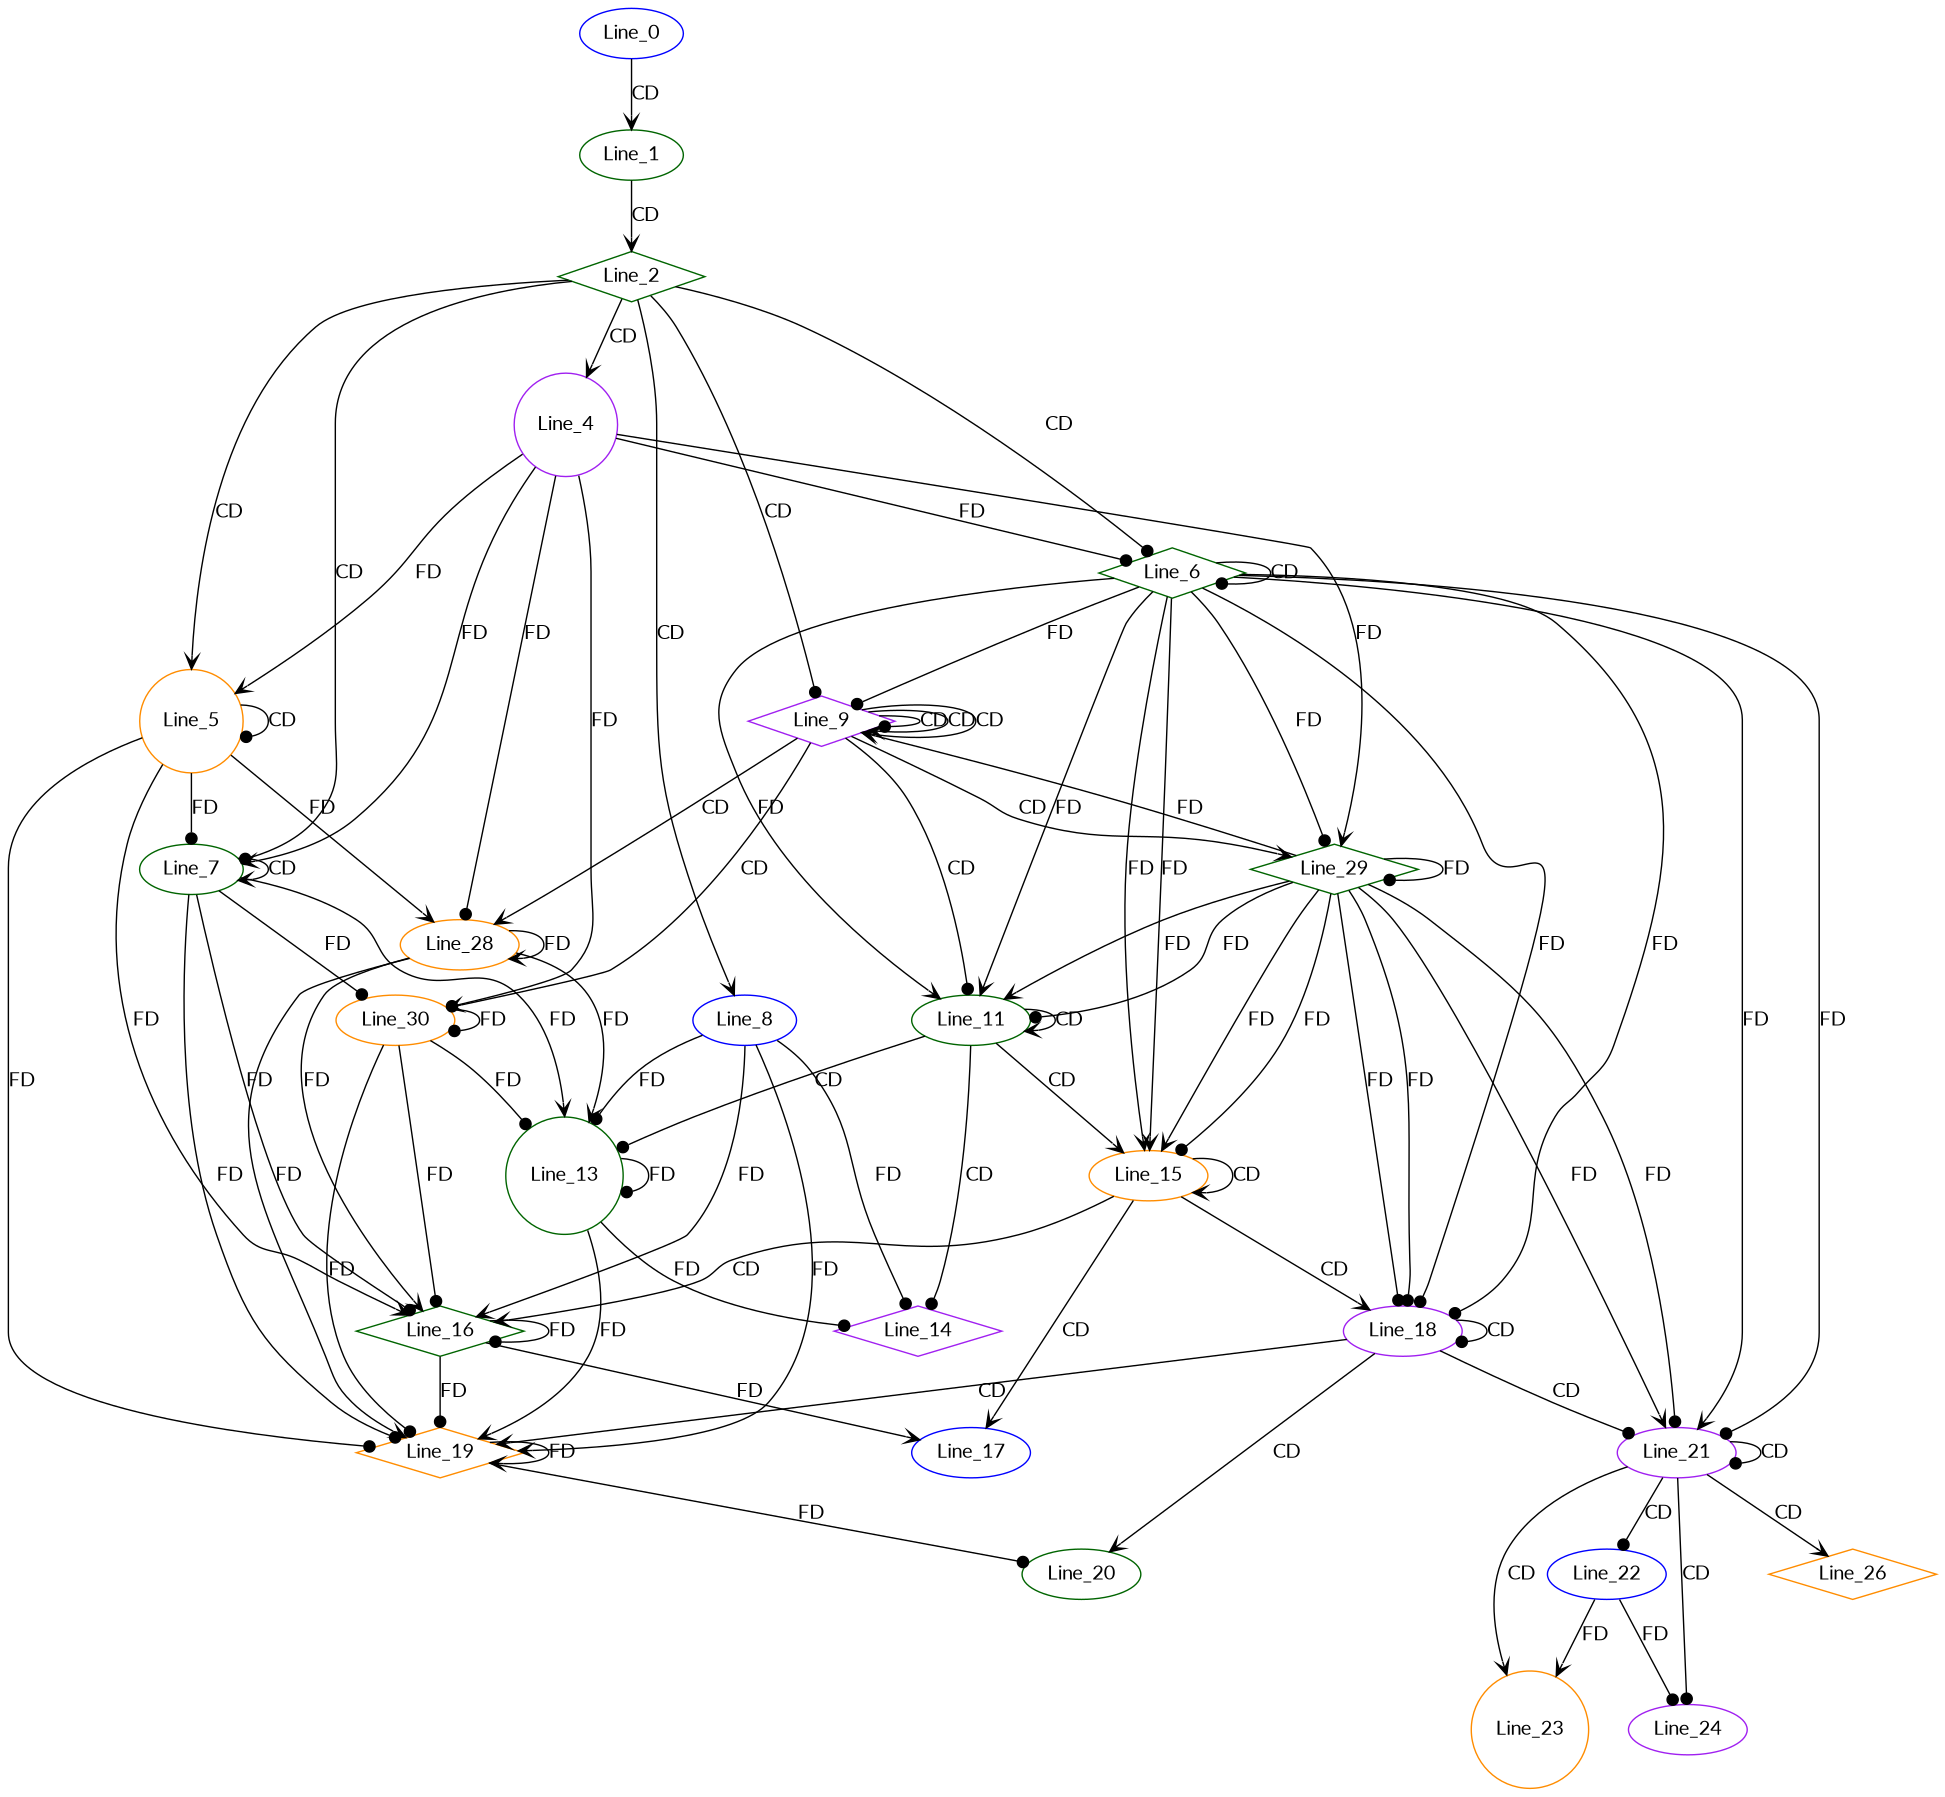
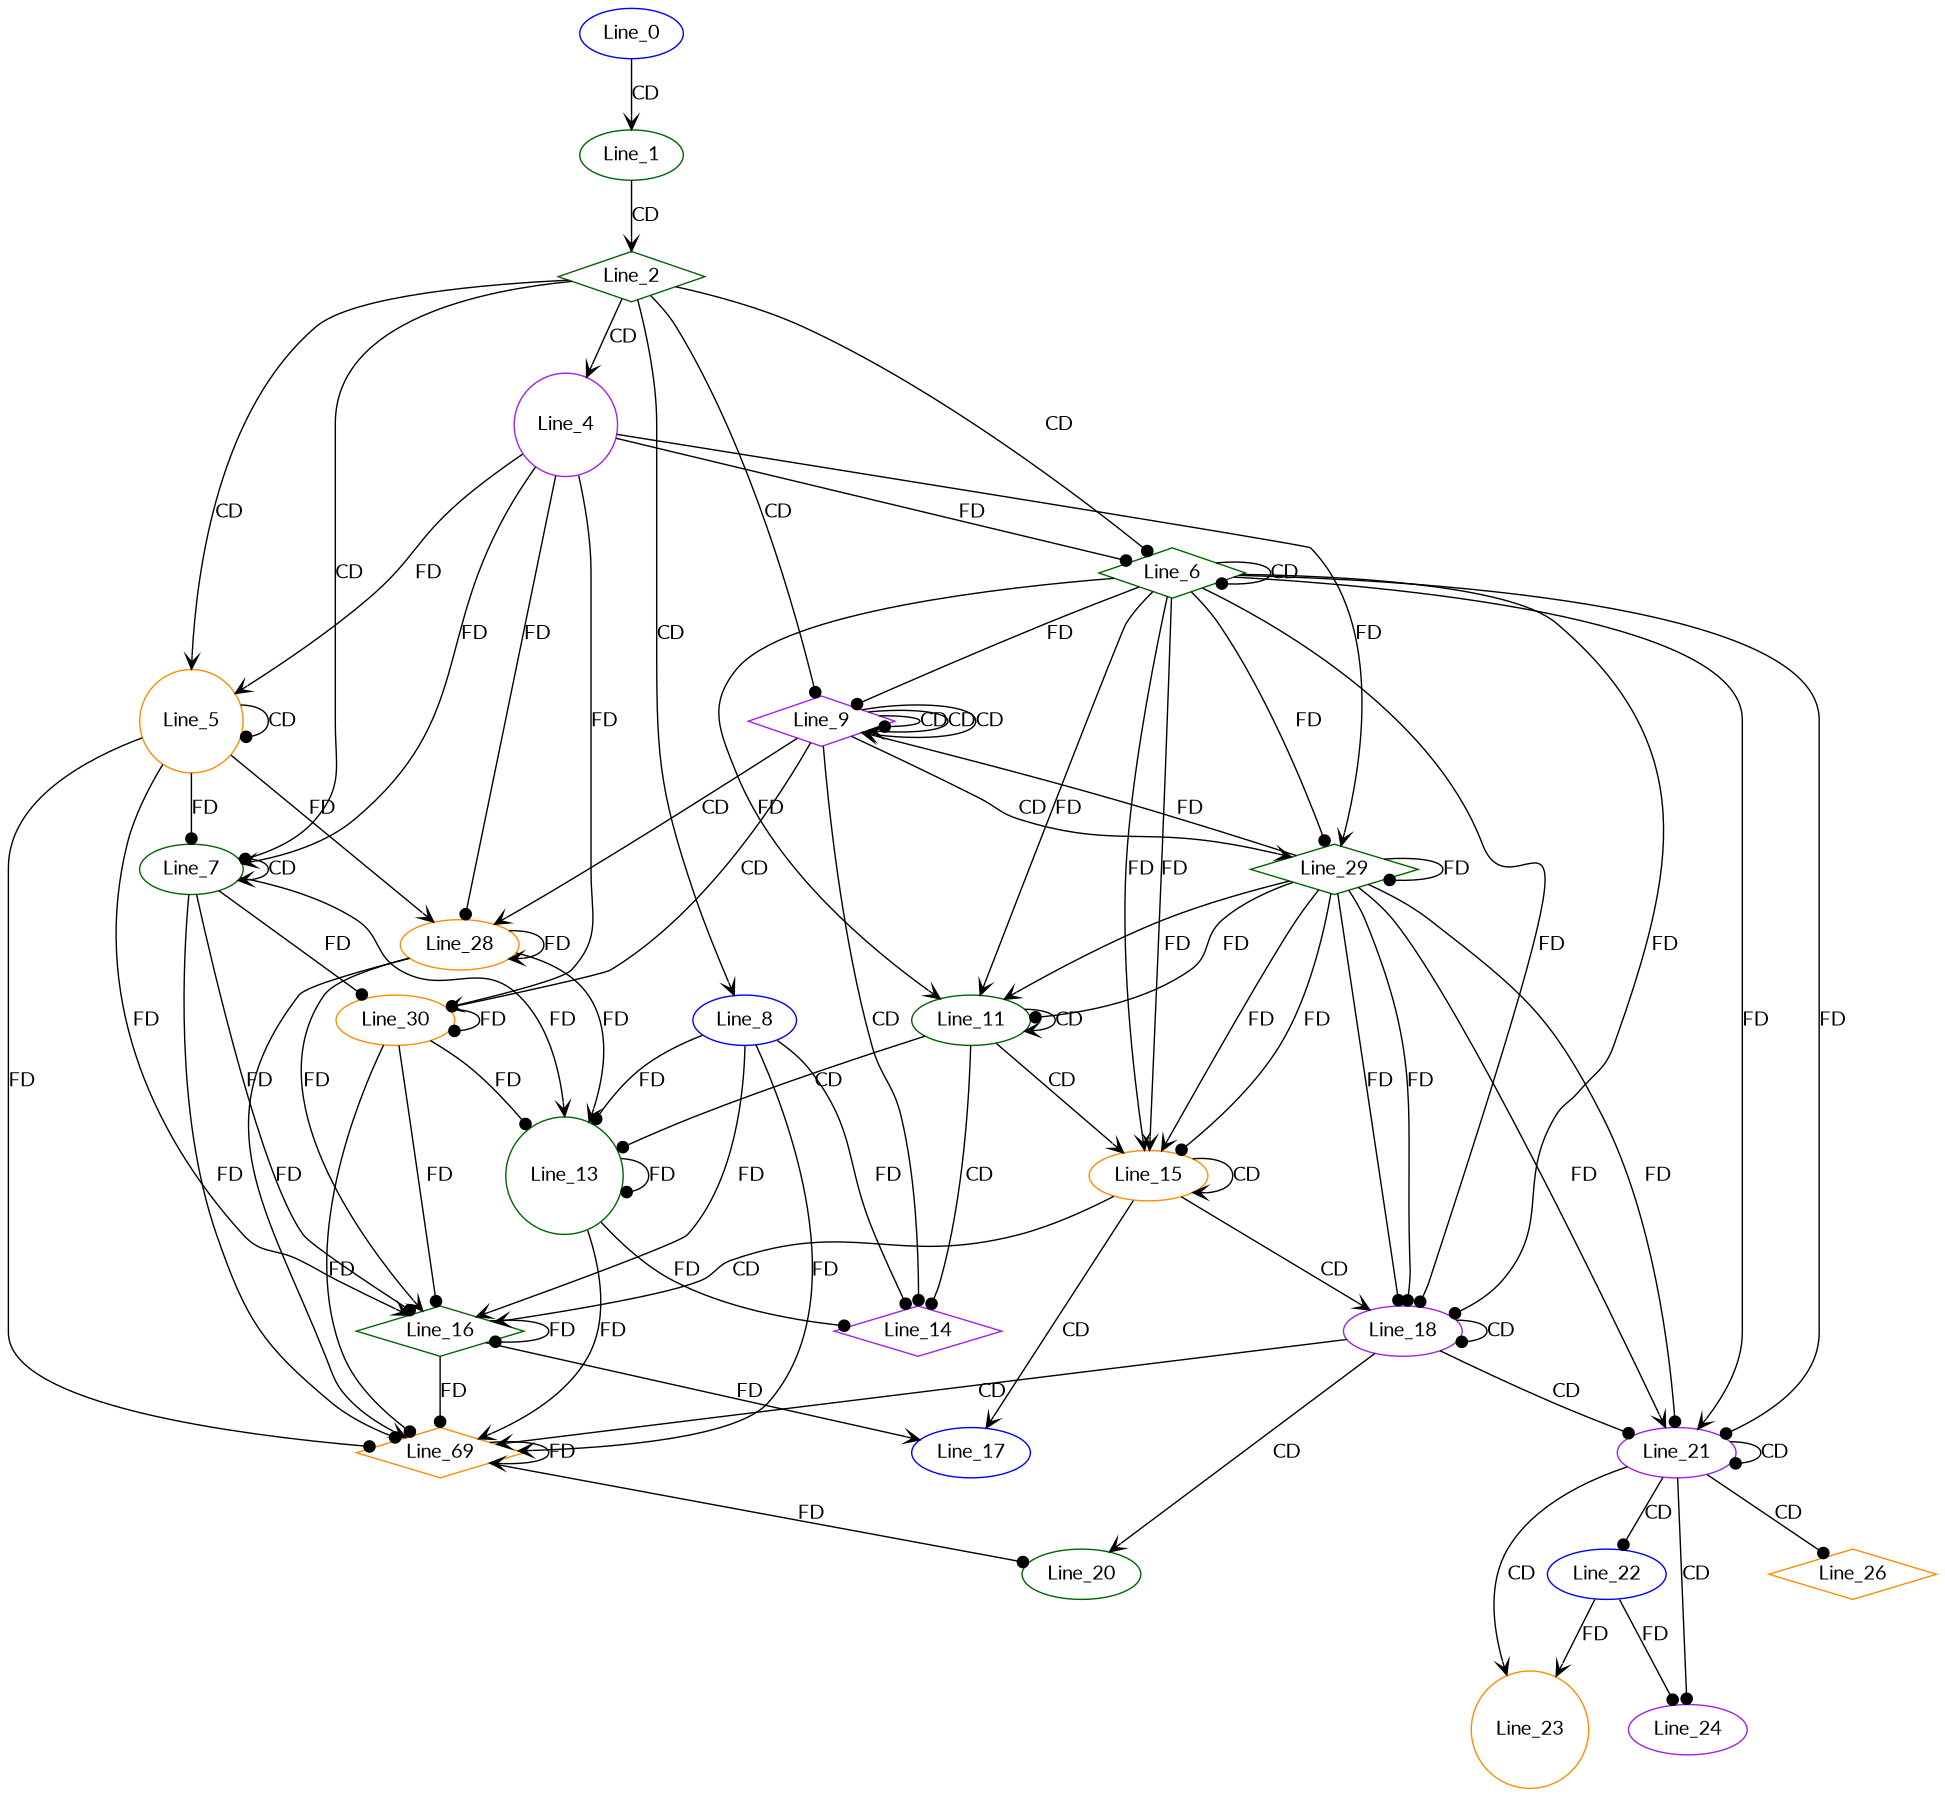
  digraph {
    fontname=Lato
    node [color=darkgreen fontname=Lato shape=ellipse]
    edge [arrowhead=dot fontname=Lato]
    Line_0 [color=blue]
    Line_1
    Line_2 [shape=diamond]
    Line_4 [color=purple shape=circle]
    Line_5 [color=darkorange shape=circle]
    Line_6 [shape=diamond]
    Line_7
    Line_8 [color=blue]
    Line_9 [color=purple shape=diamond]
    Line_28 [color=darkorange]
    Line_29 [shape=diamond]
    Line_30 [color=darkorange]
    Line_16 [shape=diamond]
-   Line_19 [color=darkorange shape=diamond]
+   Line_19 [color=darkorange shape=diamond label=Line_69]
    Line_11
    Line_15 [color=darkorange]
    Line_18 [color=purple]
    Line_21 [color=purple]
    Line_13 [shape=circle]
    Line_14 [color=purple shape=diamond]
    Line_17 [color=blue]
    Line_20
    Line_22 [color=blue]
    Line_23 [color=darkorange shape=circle]
    Line_24 [color=purple]
    Line_26 [color=darkorange shape=diamond]
    Line_0 -> Line_1 [arrowhead=vee label=CD]
    Line_1 -> Line_2 [arrowhead=vee label=CD]
    Line_2 -> Line_4 [arrowhead=vee label=CD]
    Line_2 -> Line_5 [arrowhead=vee label=CD]
    Line_2 -> Line_6 [label=CD]
    Line_2 -> Line_7 [label=CD]
    Line_2 -> Line_8 [arrowhead=vee label=CD]
    Line_2 -> Line_9 [label=CD]
    Line_4 -> Line_5 [arrowhead=vee label=FD]
    Line_4 -> Line_6 [label=FD]
    Line_4 -> Line_7 [arrowhead=vee label=FD]
    Line_4 -> Line_28 [label=FD]
    Line_4 -> Line_29 [arrowhead=vee label=FD]
    Line_4 -> Line_30 [label=FD]
    Line_5 -> Line_5 [label=CD]
    Line_5 -> Line_7 [label=FD]
    Line_5 -> Line_28 [arrowhead=vee label=FD]
    Line_5 -> Line_16 [arrowhead=vee label=FD]
    Line_5 -> Line_19 [label=FD]
    Line_6 -> Line_6 [label=CD]
    Line_6 -> Line_9 [label=FD]
    Line_6 -> Line_29 [label=FD]
    Line_6 -> Line_11 [arrowhead=vee label=FD]
    Line_6 -> Line_11 [arrowhead=vee label=FD]
    Line_6 -> Line_15 [arrowhead=vee label=FD]
    Line_6 -> Line_15 [arrowhead=vee label=FD]
    Line_6 -> Line_18 [label=FD]
    Line_6 -> Line_18 [label=FD]
    Line_6 -> Line_21 [arrowhead=vee label=FD]
    Line_6 -> Line_21 [label=FD]
    Line_7 -> Line_7 [arrowhead=vee label=CD]
    Line_7 -> Line_30 [label=FD]
    Line_7 -> Line_16 [label=FD]
    Line_7 -> Line_19 [label=FD]
    Line_7 -> Line_13 [arrowhead=vee label=FD]
    Line_8 -> Line_16 [arrowhead=vee label=FD]
    Line_8 -> Line_19 [arrowhead=vee label=FD]
    Line_8 -> Line_13 [label=FD]
    Line_8 -> Line_14 [label=FD]
    Line_9 -> Line_9 [label=CD]
    Line_9 -> Line_9 [arrowhead=vee label=CD]
    Line_9 -> Line_9 [arrowhead=vee label=CD]
    Line_9 -> Line_28 [arrowhead=vee label=CD]
    Line_9 -> Line_29 [arrowhead=vee label=CD]
    Line_9 -> Line_30 [arrowhead=vee label=CD]
-   Line_9 -> Line_11 [label=CD]
+   Line_9 -> Line_14 [label=CD]
    Line_28 -> Line_28 [arrowhead=vee label=FD]
    Line_28 -> Line_16 [arrowhead=vee label=FD]
    Line_28 -> Line_19 [arrowhead=vee label=FD]
    Line_28 -> Line_13 [arrowhead=vee label=FD]
    Line_29 -> Line_9 [arrowhead=vee label=FD]
    Line_29 -> Line_29 [label=FD]
    Line_29 -> Line_11 [arrowhead=vee label=FD]
    Line_29 -> Line_11 [label=FD]
    Line_29 -> Line_15 [arrowhead=vee label=FD]
    Line_29 -> Line_15 [label=FD]
    Line_29 -> Line_18 [label=FD]
    Line_29 -> Line_18 [label=FD]
    Line_29 -> Line_21 [arrowhead=vee label=FD]
    Line_29 -> Line_21 [label=FD]
    Line_30 -> Line_30 [label=FD]
    Line_30 -> Line_16 [label=FD]
    Line_30 -> Line_19 [label=FD]
    Line_30 -> Line_13 [label=FD]
    Line_16 -> Line_16 [label=FD]
    Line_16 -> Line_19 [label=FD]
    Line_16 -> Line_17 [arrowhead=vee label=FD]
    Line_19 -> Line_19 [arrowhead=vee label=FD]
    Line_19 -> Line_20 [label=FD]
    Line_11 -> Line_11 [arrowhead=vee label=CD]
    Line_11 -> Line_15 [arrowhead=vee label=CD]
    Line_11 -> Line_13 [label=CD]
    Line_11 -> Line_14 [label=CD]
    Line_15 -> Line_16 [arrowhead=vee label=CD]
    Line_15 -> Line_15 [arrowhead=vee label=CD]
    Line_15 -> Line_18 [arrowhead=vee label=CD]
    Line_15 -> Line_17 [arrowhead=vee label=CD]
    Line_18 -> Line_19 [arrowhead=vee label=CD]
    Line_18 -> Line_18 [label=CD]
    Line_18 -> Line_21 [label=CD]
    Line_18 -> Line_20 [arrowhead=vee label=CD]
    Line_21 -> Line_21 [label=CD]
    Line_21 -> Line_22 [label=CD]
    Line_21 -> Line_23 [arrowhead=vee label=CD]
    Line_21 -> Line_24 [label=CD]
-   Line_21 -> Line_26 [arrowhead=vee label=CD]
+   Line_21 -> Line_26 [label=CD]
    Line_13 -> Line_19 [arrowhead=vee label=FD]
    Line_13 -> Line_13 [label=FD]
    Line_13 -> Line_14 [label=FD]
    Line_22 -> Line_23 [arrowhead=vee label=FD]
    Line_22 -> Line_24 [label=FD]
  }
